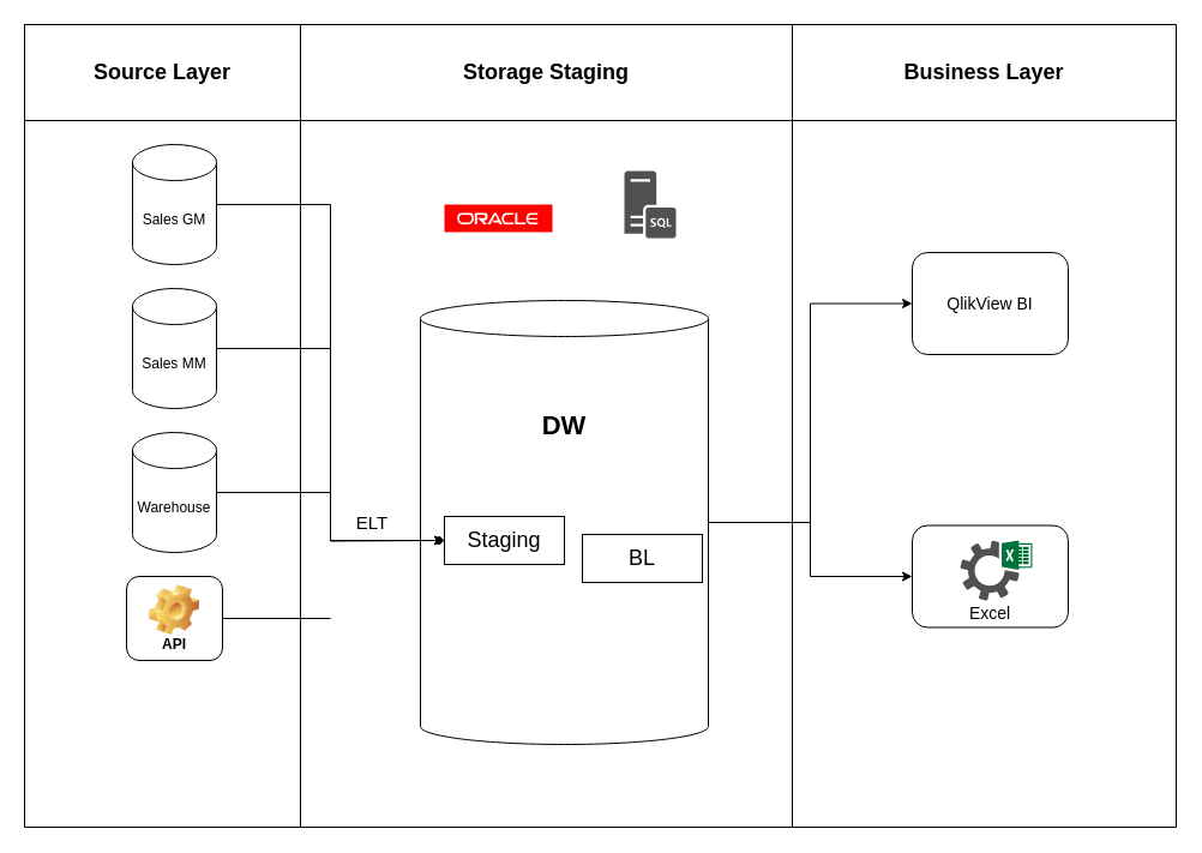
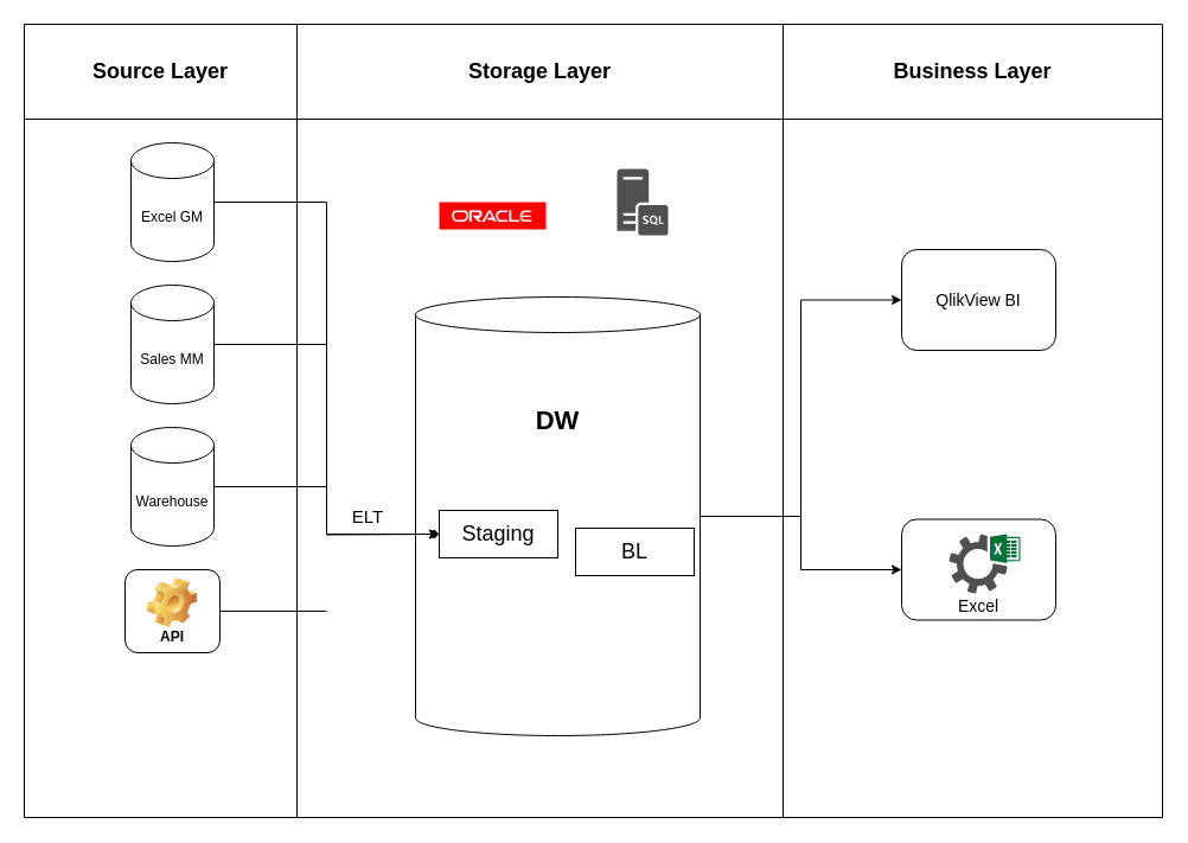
  <mxCell id="0" />
  <mxCell id="1" parent="0" />
  <mxCell id="2" value="" style="shape=table;startSize=0;container=1;collapsible=0;childLayout=tableLayout;fontSize=14;strokeWidth=1;" vertex="1" parent="1"><mxGeometry x="20" y="20" width="960" height="669" as="geometry" /></mxCell>
  <mxCell id="3" value="" style="shape=tableRow;horizontal=0;startSize=0;swimlaneHead=0;swimlaneBody=0;top=0;left=0;bottom=0;right=0;collapsible=0;dropTarget=0;fillColor=none;points=[[0,0.5],[1,0.5]];portConstraint=eastwest;fontSize=14;strokeWidth=1;" vertex="1" parent="2"><mxGeometry width="960" height="80" as="geometry" /></mxCell>
  <mxCell id="4" value="&lt;b&gt;&lt;font style=&quot;font-size: 18px&quot;&gt;Source Layer&lt;/font&gt;&lt;/b&gt;" style="shape=partialRectangle;html=1;whiteSpace=wrap;connectable=0;overflow=hidden;fillColor=none;top=0;left=0;bottom=0;right=0;pointerEvents=1;fontSize=14;strokeWidth=1;" vertex="1" parent="3"><mxGeometry width="230" height="80" as="geometry"><mxRectangle width="230" height="80" as="alternateBounds" /></mxGeometry></mxCell>
- <mxCell id="5" value="&lt;font style=&quot;font-size: 18px&quot;&gt;&lt;b&gt;Storage Staging&lt;/b&gt;&lt;/font&gt;" style="shape=partialRectangle;html=1;whiteSpace=wrap;connectable=0;overflow=hidden;fillColor=none;top=0;left=0;bottom=0;right=0;pointerEvents=1;fontSize=14;strokeWidth=1;" vertex="1" parent="3"><mxGeometry x="230" width="410" height="80" as="geometry"><mxRectangle width="410" height="80" as="alternateBounds" /></mxGeometry></mxCell>
+ <mxCell id="5" value="&lt;font style=&quot;font-size: 18px&quot;&gt;&lt;b&gt;Storage Layer&lt;/b&gt;&lt;/font&gt;" style="shape=partialRectangle;html=1;whiteSpace=wrap;connectable=0;overflow=hidden;fillColor=none;top=0;left=0;bottom=0;right=0;pointerEvents=1;fontSize=14;strokeWidth=1;" vertex="1" parent="3"><mxGeometry x="230" width="410" height="80" as="geometry"><mxRectangle width="410" height="80" as="alternateBounds" /></mxGeometry></mxCell>
  <mxCell id="6" value="&lt;font style=&quot;font-size: 18px&quot;&gt;&lt;b&gt;Business Layer&lt;/b&gt;&lt;/font&gt;" style="shape=partialRectangle;html=1;whiteSpace=wrap;connectable=0;overflow=hidden;fillColor=none;top=0;left=0;bottom=0;right=0;pointerEvents=1;fontSize=14;strokeWidth=1;" vertex="1" parent="3"><mxGeometry x="640" width="320" height="80" as="geometry"><mxRectangle width="320" height="80" as="alternateBounds" /></mxGeometry></mxCell>
  <mxCell id="7" value="" style="shape=tableRow;horizontal=0;startSize=0;swimlaneHead=0;swimlaneBody=0;top=0;left=0;bottom=0;right=0;collapsible=0;dropTarget=0;fillColor=none;points=[[0,0.5],[1,0.5]];portConstraint=eastwest;fontSize=14;strokeWidth=1;" vertex="1" parent="2"><mxGeometry y="80" width="960" height="589" as="geometry" /></mxCell>
  <mxCell id="8" value="" style="shape=partialRectangle;html=1;whiteSpace=wrap;connectable=0;overflow=hidden;fillColor=none;top=0;left=0;bottom=0;right=0;pointerEvents=1;fontSize=14;strokeWidth=1;" vertex="1" parent="7"><mxGeometry width="230" height="589" as="geometry"><mxRectangle width="230" height="589" as="alternateBounds" /></mxGeometry></mxCell>
  <mxCell id="9" value="" style="shape=partialRectangle;html=1;whiteSpace=wrap;connectable=0;overflow=hidden;fillColor=none;top=0;left=0;bottom=0;right=0;pointerEvents=1;fontSize=14;strokeWidth=1;" vertex="1" parent="7"><mxGeometry x="230" width="410" height="589" as="geometry"><mxRectangle width="410" height="589" as="alternateBounds" /></mxGeometry></mxCell>
  <mxCell id="10" value="" style="shape=partialRectangle;html=1;whiteSpace=wrap;connectable=0;overflow=hidden;fillColor=none;top=0;left=0;bottom=0;right=0;pointerEvents=1;fontSize=14;strokeWidth=1;" vertex="1" parent="7"><mxGeometry x="640" width="320" height="589" as="geometry"><mxRectangle width="320" height="589" as="alternateBounds" /></mxGeometry></mxCell>
  <mxCell id="11" style="edgeStyle=orthogonalEdgeStyle;rounded=0;orthogonalLoop=1;jettySize=auto;html=1;exitX=1;exitY=0.5;exitDx=0;exitDy=0;exitPerimeter=0;fontSize=15;" edge="1" parent="1" source="13" target="26"><mxGeometry relative="1" as="geometry" /></mxCell>
  <mxCell id="12" style="edgeStyle=orthogonalEdgeStyle;rounded=0;orthogonalLoop=1;jettySize=auto;html=1;exitX=1;exitY=0.5;exitDx=0;exitDy=0;exitPerimeter=0;fontSize=15;" edge="1" parent="1" source="13" target="14"><mxGeometry relative="1" as="geometry" /></mxCell>
  <mxCell id="13" value="" style="shape=cylinder3;whiteSpace=wrap;html=1;boundedLbl=1;backgroundOutline=1;size=15;fontSize=18;strokeWidth=1;" vertex="1" parent="1"><mxGeometry x="350" y="250" width="240" height="370" as="geometry" /></mxCell>
  <mxCell id="14" value="" style="rounded=1;whiteSpace=wrap;html=1;fontSize=14;strokeWidth=1;" vertex="1" parent="1"><mxGeometry x="760" y="437.5" width="130" height="85" as="geometry" /></mxCell>
  <mxCell id="15" style="edgeStyle=orthogonalEdgeStyle;rounded=0;orthogonalLoop=1;jettySize=auto;html=1;fontSize=22;" edge="1" parent="1" source="16"><mxGeometry relative="1" as="geometry"><mxPoint x="370" y="450" as="targetPoint" /></mxGeometry></mxCell>
  <mxCell id="16" value="Warehouse" style="shape=cylinder3;whiteSpace=wrap;html=1;boundedLbl=1;backgroundOutline=1;size=15;" vertex="1" parent="1"><mxGeometry x="110" y="360" width="70" height="100" as="geometry" /></mxCell>
  <mxCell id="17" style="edgeStyle=orthogonalEdgeStyle;rounded=0;orthogonalLoop=1;jettySize=auto;html=1;entryX=0;entryY=0.5;entryDx=0;entryDy=0;fontSize=22;endArrow=diamond;" edge="1" parent="1" source="18" target="27"><mxGeometry relative="1" as="geometry" /></mxCell>
  <mxCell id="18" value="Sales MM" style="shape=cylinder3;whiteSpace=wrap;html=1;boundedLbl=1;backgroundOutline=1;size=15;" vertex="1" parent="1"><mxGeometry x="110" y="240" width="70" height="100" as="geometry" /></mxCell>
  <mxCell id="19" style="edgeStyle=orthogonalEdgeStyle;rounded=0;orthogonalLoop=1;jettySize=auto;html=1;entryX=0;entryY=0.5;entryDx=0;entryDy=0;fontSize=22;" edge="1" parent="1" source="20" target="27"><mxGeometry relative="1" as="geometry" /></mxCell>
- <mxCell id="20" value="Sales GM" style="shape=cylinder3;whiteSpace=wrap;html=1;boundedLbl=1;backgroundOutline=1;size=15;" vertex="1" parent="1"><mxGeometry x="110" y="120" width="70" height="100" as="geometry" /></mxCell>
+ <mxCell id="20" value="Excel GM" style="shape=cylinder3;whiteSpace=wrap;html=1;boundedLbl=1;backgroundOutline=1;size=15;" vertex="1" parent="1"><mxGeometry x="110" y="120" width="70" height="100" as="geometry" /></mxCell>
  <mxCell id="21" value="API" style="label;whiteSpace=wrap;html=1;align=center;verticalAlign=bottom;spacingLeft=0;spacingBottom=4;imageAlign=center;imageVerticalAlign=top;image=img/clipart/Gear_128x128.png" vertex="1" parent="1"><mxGeometry x="105" y="480" width="80" height="70" as="geometry" /></mxCell>
  <mxCell id="22" value="" style="dashed=0;outlineConnect=0;html=1;align=center;labelPosition=center;verticalLabelPosition=bottom;verticalAlign=top;shape=mxgraph.weblogos.oracle;fillColor=#FF0000;strokeColor=none;fontSize=20;" vertex="1" parent="1"><mxGeometry x="370" y="170" width="90" height="23" as="geometry" /></mxCell>
  <mxCell id="23" value="" style="sketch=0;pointerEvents=1;shadow=0;dashed=0;html=1;strokeColor=none;fillColor=#505050;labelPosition=center;verticalLabelPosition=bottom;verticalAlign=top;outlineConnect=0;align=center;shape=mxgraph.office.servers.sql_server;fontSize=20;" vertex="1" parent="1"><mxGeometry x="520" y="142" width="43" height="56" as="geometry" /></mxCell>
  <mxCell id="24" value="" style="sketch=0;pointerEvents=1;shadow=0;dashed=0;html=1;strokeColor=none;fillColor=#505050;labelPosition=center;verticalLabelPosition=bottom;verticalAlign=top;outlineConnect=0;align=center;shape=mxgraph.office.services.excel_services;fontSize=20;" vertex="1" parent="1"><mxGeometry x="800" y="450" width="60" height="50" as="geometry" /></mxCell>
  <mxCell id="25" value="Excel" style="text;html=1;strokeColor=none;fillColor=none;align=center;verticalAlign=middle;whiteSpace=wrap;rounded=0;fontSize=14;" vertex="1" parent="1"><mxGeometry x="795" y="500" width="60" height="22.5" as="geometry" /></mxCell>
  <mxCell id="26" value="QlikView BI" style="rounded=1;whiteSpace=wrap;html=1;fontSize=14;strokeWidth=1;" vertex="1" parent="1"><mxGeometry x="760" y="210" width="130" height="85" as="geometry" /></mxCell>
  <mxCell id="27" value="Staging" style="rounded=0;whiteSpace=wrap;html=1;fontSize=18;strokeWidth=1;" vertex="1" parent="1"><mxGeometry x="370" y="430" width="100" height="40" as="geometry" /></mxCell>
  <mxCell id="28" value="BL" style="rounded=0;whiteSpace=wrap;html=1;fontSize=18;strokeWidth=1;" vertex="1" parent="1"><mxGeometry x="485" y="445" width="100" height="40" as="geometry" /></mxCell>
  <mxCell id="29" value="DW" style="text;html=1;strokeColor=none;fillColor=none;align=center;verticalAlign=middle;whiteSpace=wrap;rounded=0;fontSize=22;fontStyle=1" vertex="1" parent="1"><mxGeometry x="440" y="339.5" width="60" height="30" as="geometry" /></mxCell>
  <mxCell id="30" value="" style="endArrow=none;html=1;rounded=0;fontSize=15;exitX=1;exitY=0.5;exitDx=0;exitDy=0;" edge="1" parent="1" source="21"><mxGeometry width="50" height="50" relative="1" as="geometry"><mxPoint x="460" y="330" as="sourcePoint" /><mxPoint x="275" y="515" as="targetPoint" /></mxGeometry></mxCell>
  <mxCell id="31" value="ELT" style="text;html=1;strokeColor=none;fillColor=none;align=center;verticalAlign=middle;whiteSpace=wrap;rounded=0;fontSize=15;" vertex="1" parent="1"><mxGeometry x="280" y="420" width="60" height="30" as="geometry" /></mxCell>
